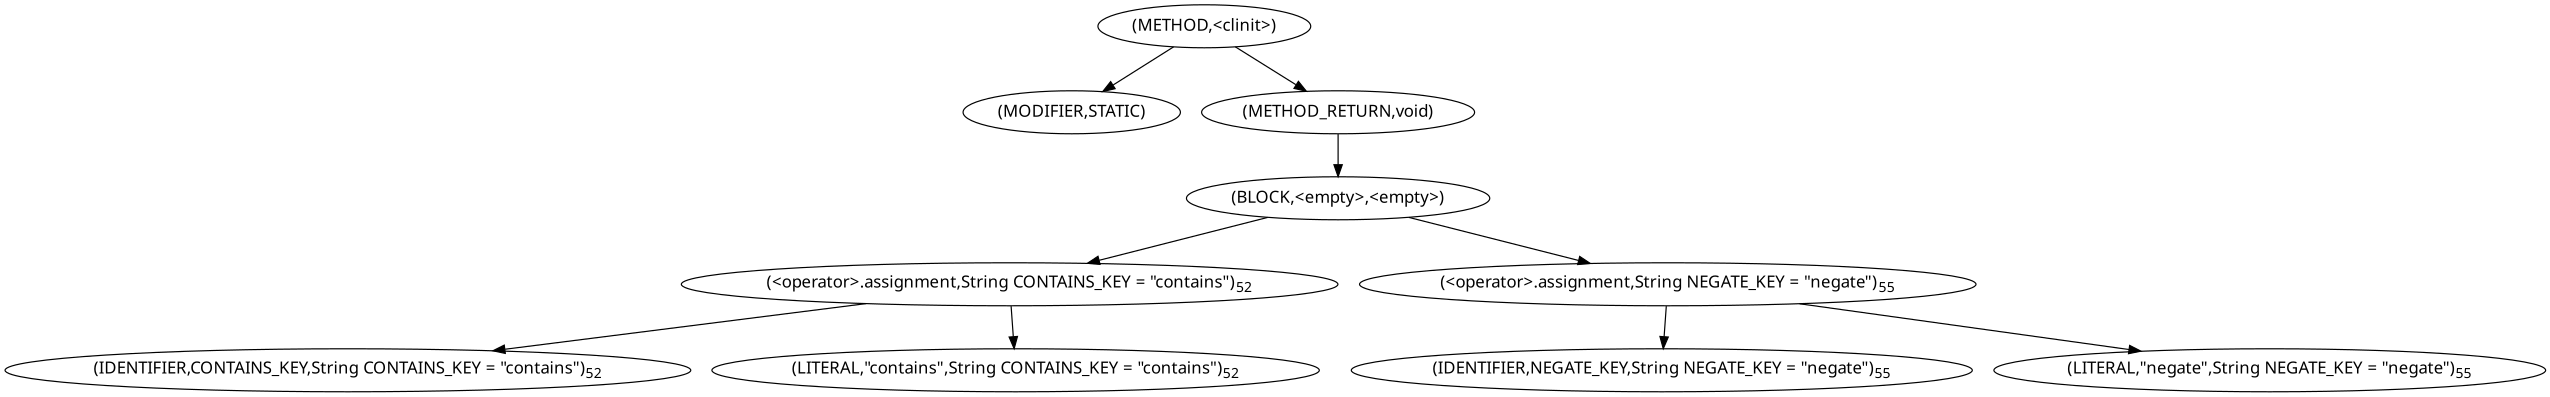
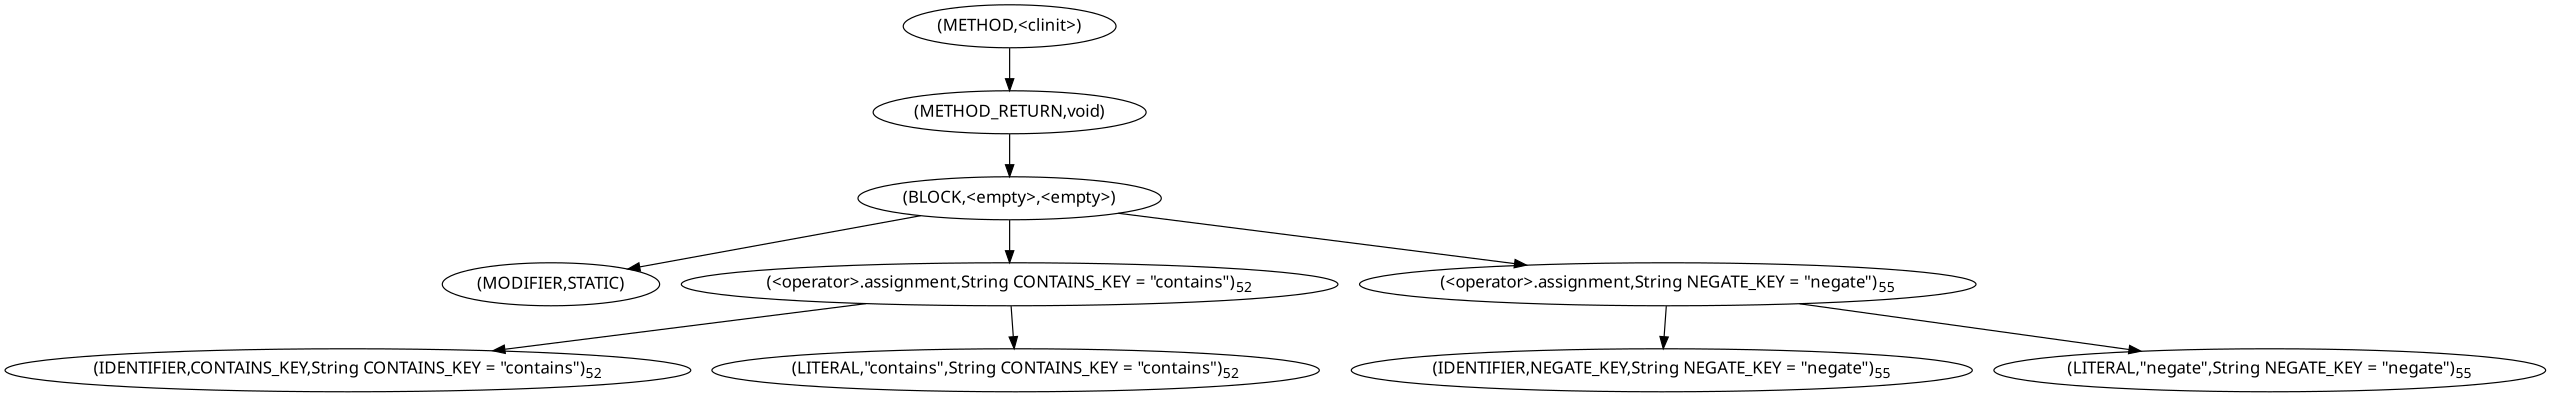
  digraph {
    fontname="Noto Sans"
    node [fontname="Noto Sans"]
    edge [fontname="Noto Sans"]
    n1 [label=<(METHOD,&lt;clinit&gt;)>]
    n2 [label=<(MODIFIER,STATIC)>]
    n3 [label=<(METHOD_RETURN,void)>]
    n4 [label=<(BLOCK,&lt;empty&gt;,&lt;empty&gt;)>]
    n5 [label=<(&lt;operator&gt;.assignment,String CONTAINS_KEY = &quot;contains&quot;)<SUB>52</SUB>>]
    n6 [label=<(&lt;operator&gt;.assignment,String NEGATE_KEY = &quot;negate&quot;)<SUB>55</SUB>>]
    n7 [label=<(IDENTIFIER,CONTAINS_KEY,String CONTAINS_KEY = &quot;contains&quot;)<SUB>52</SUB>>]
    n8 [label=<(LITERAL,&quot;contains&quot;,String CONTAINS_KEY = &quot;contains&quot;)<SUB>52</SUB>>]
    n9 [label=<(IDENTIFIER,NEGATE_KEY,String NEGATE_KEY = &quot;negate&quot;)<SUB>55</SUB>>]
    n10 [label=<(LITERAL,&quot;negate&quot;,String NEGATE_KEY = &quot;negate&quot;)<SUB>55</SUB>>]
-   n1 -> n2
+   n4 -> n2
    n1 -> n3
    n3 -> n4
    n4 -> n5
    n4 -> n6
    n5 -> n7
    n5 -> n8
    n6 -> n9
    n6 -> n10
  }
